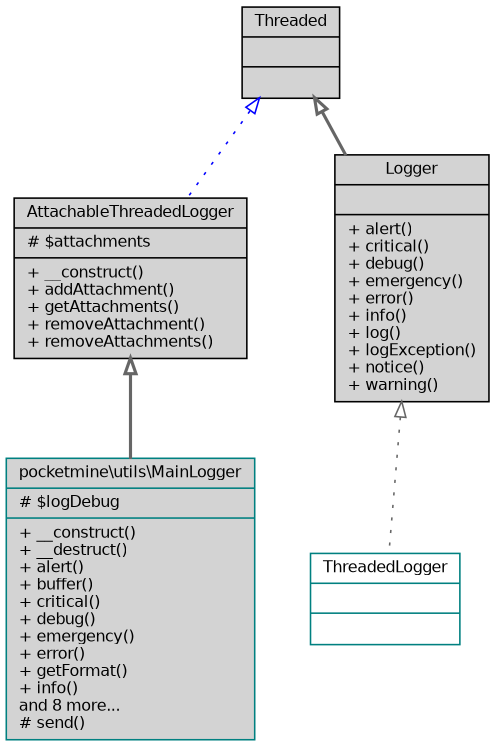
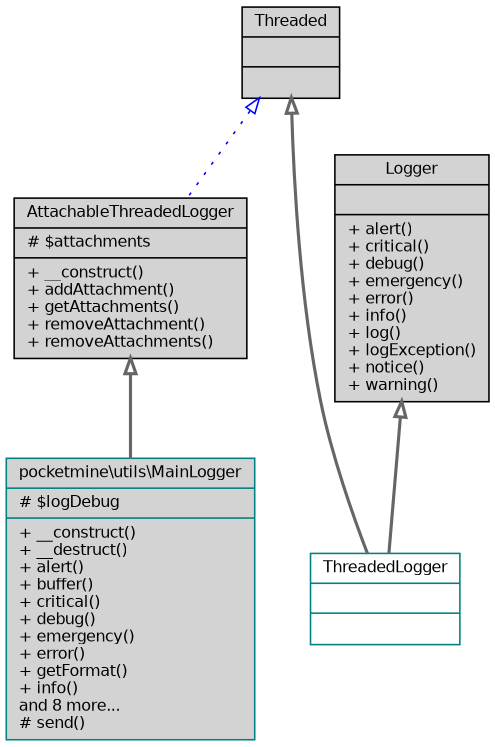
  digraph {
    node [color=black fillcolor=lightgrey fontname=Helvetica fontsize=10 shape=record style=filled]
    edge [arrowtail=onormal color=gray40 dir=back fontname=Helvetica fontsize=10 labelfontname=Helvetica labelfontsize=10 style=bold]
    n1 [fontcolor=black height=0.2 label="{AttachableThreadedLogger\n|# $attachments\l|+ __construct()\l+ addAttachment()\l+ getAttachments()\l+ removeAttachment()\l+ removeAttachments()\l}" width=0.4]
    n2 [color=teal height=0.2 label="{pocketmine\\utils\\MainLogger\n|# $logDebug\l|+ __construct()\l+ __destruct()\l+ alert()\l+ buffer()\l+ critical()\l+ debug()\l+ emergency()\l+ error()\l+ getFormat()\l+ info()\land 8 more...\l# send()\l}" width=0.4]
    n3 [color=teal fillcolor=white height=0.2 label="{ThreadedLogger\n||}" width=0.4]
    n4 [height=0.2 label="{Threaded\n||}" width=0.4]
    n5 [height=0.2 label="{Logger\n||+ alert()\l+ critical()\l+ debug()\l+ emergency()\l+ error()\l+ info()\l+ log()\l+ logException()\l+ notice()\l+ warning()\l}" width=0.4]
    n1 -> n2
    n4 -> n1 [color=blue style=dotted]
-   n4 -> n5
-   n5 -> n3 [style=dotted]
+   n4 -> n3
+   n5 -> n3
  }
